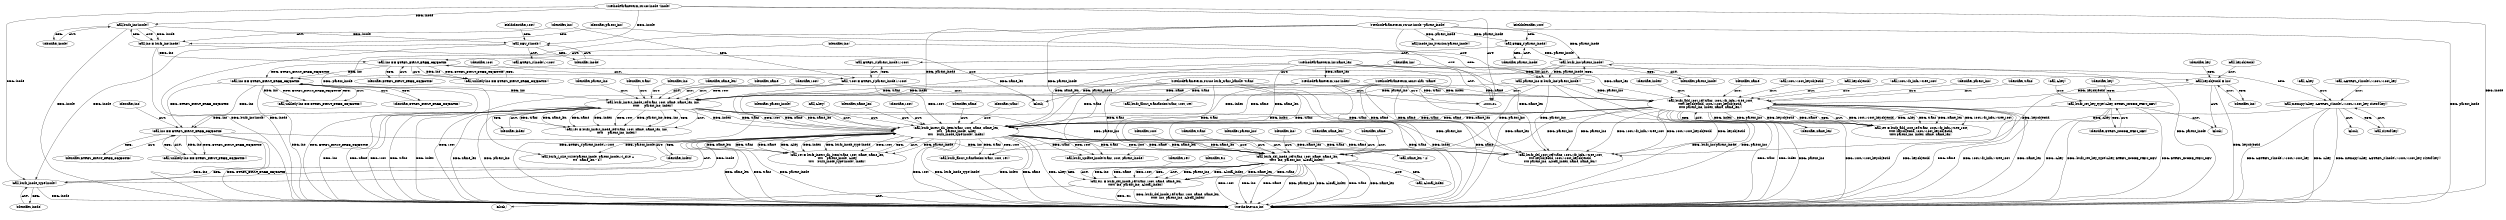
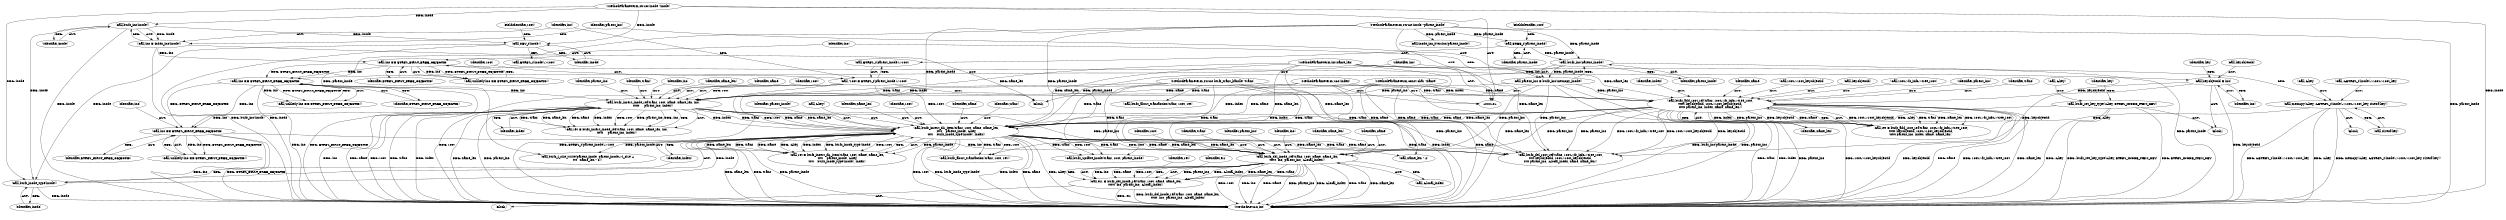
  digraph {
    n1 [label="(Call,btrfs_del_inode_ref(trans, root, name, name_len,\n\t\t\t\t\t  ino, parent_ino, &local_index))"]
    n2 [label="(Call,err = btrfs_del_inode_ref(trans, root, name, name_len,\n\t\t\t\t\t  ino, parent_ino, &local_index))"]
    n3 [label="(Call,&local_index)"]
    n4 [label="(MethodReturn,int)"]
    n5 [label="(Block,)"]
    n6 [label="(Call,btrfs_insert_dir_item(trans, root, name, name_len,\n \t\t\t\t    parent_inode, &key,\n \t\t\t\t    btrfs_inode_type(inode), index))"]
    n7 [label="(Call,ret = btrfs_insert_dir_item(trans, root, name, name_len,\n \t\t\t\t    parent_inode, &key,\n \t\t\t\t    btrfs_inode_type(inode), index))"]
    n8 [label="(Call,btrfs_i_size_write(parent_inode, parent_inode->i_size +\n\t\t\t   name_len * 2))"]
    n9 [label="(Call,btrfs_abort_transaction(trans, root, ret))"]
    n10 [label="(Call,btrfs_del_root_ref(trans, root->fs_info->tree_root,\n\t\t\t\t key.objectid, root->root_key.objectid,\n\t\t\t\t parent_ino, &local_index, name, name_len))"]
    n11 [label="(Call,btrfs_update_inode(trans, root, parent_inode))"]
    n12 [label="(Call,name_len * 2)"]
    n13 [label="(Identifier,index)"]
    n14 [label="(Call,btrfs_inode_type(inode))"]
    n15 [label="(Call,btrfs_insert_inode_ref(trans, root, name, name_len, ino,\n\t\t\t\t\t     parent_ino, index))"]
    n16 [label="(Call,ino == BTRFS_FIRST_FREE_OBJECTID)"]
    n17 [label="(Identifier,index)"]
    n18 [label="(Call,ret = btrfs_insert_inode_ref(trans, root, name, name_len, ino,\n\t\t\t\t\t     parent_ino, index))"]
    n19 [label="(Identifier,BTRFS_FIRST_FREE_OBJECTID)"]
    n20 [label="(Call,unlikely(ino == BTRFS_FIRST_FREE_OBJECTID))"]
    n21 [label="(MethodParameterIn,struct btrfs_trans_handle *trans)"]
    n22 [label="(Call,btrfs_add_root_ref(trans, root->fs_info->tree_root,\n\t\t\t\t\t key.objectid, root->root_key.objectid,\n\t\t\t\t\t parent_ino, index, name, name_len))"]
    n23 [label="(Call,btrfs_abort_transaction(trans, root, ret))"]
    n24 [label="(Identifier,name_len)"]
    n25 [label="(Call,ret = btrfs_add_root_ref(trans, root->fs_info->tree_root,\n\t\t\t\t\t key.objectid, root->root_key.objectid,\n\t\t\t\t\t parent_ino, index, name, name_len))"]
    n26 [label="(Call,*root = BTRFS_I(parent_inode)->root)"]
    n27 [label="(Call,BTRFS_I(parent_inode)->root)"]
    n28 [label="(Block,)"]
    n29 [label="(MethodParameterIn,const char *name)"]
    1000101
    n31 [label="(MethodParameterIn,int name_len)"]
    n32 [label="(Call,ino == BTRFS_FIRST_FREE_OBJECTID)"]
    n33 [label="(Identifier,BTRFS_FIRST_FREE_OBJECTID)"]
    n34 [label="(Call,unlikely(ino == BTRFS_FIRST_FREE_OBJECTID))"]
    n35 [label="(Call,ino == BTRFS_FIRST_FREE_OBJECTID)"]
    n36 [label="(Call,key.objectid = ino)"]
    n37 [label="(Identifier,BTRFS_FIRST_FREE_OBJECTID)"]
    n38 [label="(Call,unlikely(ino == BTRFS_FIRST_FREE_OBJECTID))"]
    n39 [label="(Block,)"]
    n40 [label="(Identifier,ino)"]
-   n41 [label="(Call,ino = btrfs_ino(inode))"]
+   n41 [label="(Call,ino = index_ino(inode))"]
    n42 [label="(Call,btrfs_ino(inode))"]
    n43 [label="(Call,KEY_I(inode))"]
    n44 [label="(Identifier,inode)"]
    n45 [label="(Identifier,inode)"]
    n46 [label="(Identifier,inode)"]
    n47 [label="(Call,BTRFS_I(inode)->root)"]
    n48 [label="(MethodParameterIn,struct inode *inode)"]
-   n49 [label="(Call,parent_ino = btrfs_ino(parent_inode))"]
+   n49 [label="(Call,parent_ino = btrfs_ino(memcpy_inode))"]
    n50 [label="(Call,btrfs_ino(parent_inode))"]
    n51 [label="(Identifier,parent_inode)"]
    n52 [label="(Call,FREE_I(parent_inode))"]
    n53 [label="(Identifier,parent_inode)"]
    n54 [label="(MethodParameterIn,struct inode *parent_inode)"]
    n55 [label="(Call,inode_inc_iversion(parent_inode))"]
    n56 [label="(MethodParameterIn,u64 index)"]
    n57 [label="(Call,memcpy(&key, &BTRFS_I(inode)->root->root_key, sizeof(key)))"]
    n58 [label="(Block,)"]
    n59 [label="(Call,sizeof(key))"]
    n60 [label="(Call,btrfs_set_key_type(&key, BTRFS_INODE_ITEM_KEY))"]
-   n61 [label="(Identifier,BTRFS_INODE_ITEM_KEY)"]
    n62 [label="(Identifier,root)"]
    n63 [label="(Identifier,trans)"]
    n64 [label="(Identifier,root)"]
    n65 [label="(Call,&BTRFS_I(inode)->root->root_key)"]
    n66 [label="(Call,&key)"]
    n67 [label="(Identifier,ino)"]
    n68 [label="(FieldIdentifier,root)"]
    n69 [label="(Identifier,name_len)"]
    n70 [label="(Call,root->fs_info->tree_root)"]
    n71 [label="(Identifier,parent_ino)"]
    n72 [label="(Identifier,root)"]
    n73 [label="(Identifier,parent_ino)"]
    n74 [label="(Identifier,ret)"]
    n75 [label="(Identifier,parent_ino)"]
    n76 [label="(Identifier,name)"]
    n77 [label="(Identifier,ino)"]
    n78 [label="(Identifier,trans)"]
    n79 [label="(Identifier,ino)"]
    n80 [label="(Identifier,trans)"]
    n81 [label="(Identifier,ino)"]
    n82 [label="(Identifier,index)"]
    n83 [label="(Call,key.objectid)"]
    n84 [label="(Identifier,name_len)"]
    n85 [label="(Call,&key)"]
    n86 [label="(FieldIdentifier,root)"]
    n87 [label="(Identifier,ino)"]
    n88 [label="(Call,&key)"]
    n89 [label="(Identifier,name)"]
    n90 [label="(Identifier,name)"]
    n91 [label="(Call,root->root_key.objectid)"]
    n92 [label="(Identifier,trans)"]
    n93 [label="(Identifier,ino)"]
    n94 [label="(Identifier,name_len)"]
    n95 [label="(Identifier,err)"]
    n96 [label="(Identifier,parent_ino)"]
    n97 [label="(Identifier,key)"]
    n98 [label="(Identifier,key)"]
    n99 [label="(Identifier,name)"]
    n100 [label="(Identifier,root)"]
    n101 [label="(Identifier,parent_inode)"]
    n102 [label="(Call,key.objectid)"]
    n1 -> n2 [label="AST: "]
    n1 -> n2 [label="DDG: parent_ino"]
    n1 -> n2 [label="DDG: &local_index"]
    n1 -> n2 [label="DDG: name_len"]
    n1 -> n2 [label="DDG: trans"]
    n1 -> n2 [label="DDG: ino"]
    n1 -> n2 [label="DDG: name"]
    n1 -> n2 [label="DDG: root"]
    n1 -> n3 [label="CFG: "]
    n1 -> n4 [label="DDG: root"]
    n1 -> n4 [label="DDG: ino"]
    n1 -> n4 [label="DDG: name"]
    n1 -> n4 [label="DDG: parent_ino"]
    n1 -> n4 [label="DDG: &local_index"]
    n1 -> n4 [label="DDG: trans"]
    n1 -> n4 [label="DDG: name_len"]
    n2 -> n1 [label="CFG: "]
    n2 -> n4 [label="DDG: err"]
    n2 -> n4 [label="DDG: btrfs_del_inode_ref(trans, root, name, name_len,\n\t\t\t\t\t  ino, parent_ino, &local_index)"]
    n2 -> n5 [label="AST: "]
    n3 -> n1 [label="AST: "]
    n6 -> n1 [label="DDG: trans"]
    n6 -> n1 [label="DDG: root"]
    n6 -> n1 [label="DDG: name"]
    n6 -> n1 [label="DDG: name_len"]
    n6 -> n4 [label="DDG: btrfs_inode_type(inode)"]
    n6 -> n4 [label="DDG: index"]
    n6 -> n4 [label="DDG: name"]
    n6 -> n4 [label="DDG: &key"]
    n6 -> n4 [label="DDG: name_len"]
    n6 -> n4 [label="DDG: trans"]
    n6 -> n4 [label="DDG: parent_inode"]
    n6 -> n4 [label="DDG: root"]
    n6 -> n7 [label="AST: "]
    n6 -> n7 [label="DDG: parent_inode"]
    n6 -> n7 [label="DDG: name_len"]
    n6 -> n7 [label="DDG: trans"]
    n6 -> n7 [label="DDG: name"]
    n6 -> n7 [label="DDG: &key"]
    n6 -> n7 [label="DDG: index"]
    n6 -> n7 [label="DDG: btrfs_inode_type(inode)"]
    n6 -> n7 [label="DDG: root"]
    n6 -> n8 [label="DDG: parent_inode"]
    n6 -> n9 [label="DDG: trans"]
    n6 -> n9 [label="DDG: root"]
    n6 -> n10 [label="DDG: trans"]
    n6 -> n10 [label="DDG: name"]
    n6 -> n10 [label="DDG: name_len"]
    n6 -> n11 [label="DDG: trans"]
    n6 -> n11 [label="DDG: root"]
    n6 -> n12 [label="DDG: name_len"]
    n6 -> n13 [label="CFG: "]
    n7 -> n6 [label="CFG: "]
    n13 -> n6 [label="AST: "]
    n13 -> n14 [label="CFG: "]
    n14 -> n4 [label="DDG: inode"]
    n14 -> n6 [label="AST: "]
    n14 -> n6 [label="DDG: inode"]
    n14 -> n45 [label="CFG: "]
    n15 -> n1 [label="DDG: parent_ino"]
    n15 -> n4 [label="DDG: root"]
    n15 -> n4 [label="DDG: trans"]
    n15 -> n4 [label="DDG: index"]
    n15 -> n4 [label="DDG: name_len"]
    n15 -> n4 [label="DDG: parent_ino"]
    n15 -> n4 [label="DDG: ino"]
    n15 -> n4 [label="DDG: name"]
    n15 -> n6 [label="DDG: trans"]
    n15 -> n6 [label="DDG: root"]
    n15 -> n6 [label="DDG: name"]
    n15 -> n6 [label="DDG: name_len"]
    n15 -> n6 [label="DDG: index"]
    n15 -> n10 [label="DDG: parent_ino"]
    n15 -> n16 [label="DDG: ino"]
    n15 -> n17 [label="CFG: "]
    n15 -> n18 [label="AST: "]
    n15 -> n18 [label="DDG: trans"]
    n15 -> n18 [label="DDG: name_len"]
    n15 -> n18 [label="DDG: name"]
    n15 -> n18 [label="DDG: index"]
    n15 -> n18 [label="DDG: root"]
    n15 -> n18 [label="DDG: parent_ino"]
    n15 -> n18 [label="DDG: ino"]
    n16 -> n1 [label="DDG: ino"]
    n16 -> n4 [label="DDG: ino"]
    n16 -> n4 [label="DDG: BTRFS_FIRST_FREE_OBJECTID"]
    n16 -> n19 [label="CFG: "]
    n16 -> n20 [label="AST: "]
    n16 -> n20 [label="DDG: ino"]
    n16 -> n20 [label="DDG: BTRFS_FIRST_FREE_OBJECTID"]
    n17 -> n15 [label="AST: "]
    n18 -> n15 [label="CFG: "]
    n19 -> n16 [label="AST: "]
    n20 -> n16 [label="CFG: "]
    n21 -> n1 [label="DDG: trans"]
    n21 -> n4 [label="DDG: trans"]
    n21 -> n6 [label="DDG: trans"]
    n21 -> n9 [label="DDG: trans"]
    n21 -> n10 [label="DDG: trans"]
    n21 -> n11 [label="DDG: trans"]
    n21 -> n15 [label="DDG: trans"]
    n21 -> n22 [label="DDG: trans"]
    n21 -> n23 [label="DDG: trans"]
    n22 -> n1 [label="DDG: parent_ino"]
    n22 -> n4 [label="DDG: index"]
    n22 -> n4 [label="DDG: parent_ino"]
    n22 -> n4 [label="DDG: root->root_key.objectid"]
    n22 -> n4 [label="DDG: key.objectid"]
    n22 -> n4 [label="DDG: name"]
    n22 -> n4 [label="DDG: root->fs_info->tree_root"]
    n22 -> n4 [label="DDG: name_len"]
    n22 -> n4 [label="DDG: trans"]
    n22 -> n6 [label="DDG: trans"]
    n22 -> n6 [label="DDG: name"]
    n22 -> n6 [label="DDG: name_len"]
    n22 -> n6 [label="DDG: index"]
    n22 -> n10 [label="DDG: root->fs_info->tree_root"]
    n22 -> n10 [label="DDG: key.objectid"]
    n22 -> n10 [label="DDG: root->root_key.objectid"]
    n22 -> n10 [label="DDG: parent_ino"]
    n22 -> n24 [label="CFG: "]
    n22 -> n25 [label="AST: "]
    n22 -> n25 [label="DDG: root->root_key.objectid"]
    n22 -> n25 [label="DDG: trans"]
    n22 -> n25 [label="DDG: name_len"]
    n22 -> n25 [label="DDG: root->fs_info->tree_root"]
    n22 -> n25 [label="DDG: index"]
    n22 -> n25 [label="DDG: parent_ino"]
    n22 -> n25 [label="DDG: key.objectid"]
    n22 -> n25 [label="DDG: name"]
    n24 -> n22 [label="AST: "]
    n25 -> n22 [label="CFG: "]
    n26 -> n4 [label="DDG: root"]
    n26 -> n4 [label="DDG: BTRFS_I(parent_inode)->root"]
    n26 -> n6 [label="DDG: root"]
    n26 -> n15 [label="DDG: root"]
    n26 -> n27 [label="CFG: "]
    n26 -> n28 [label="AST: "]
    n27 -> n26 [label="AST: "]
    n29 -> n1 [label="DDG: name"]
    n29 -> n4 [label="DDG: name"]
    n29 -> n6 [label="DDG: name"]
    n29 -> n10 [label="DDG: name"]
    n29 -> n15 [label="DDG: name"]
    n29 -> n22 [label="DDG: name"]
    n29 -> 1000101 [label="AST: "]
    n31 -> n1 [label="DDG: name_len"]
    n31 -> n4 [label="DDG: name_len"]
    n31 -> n6 [label="DDG: name_len"]
    n31 -> n10 [label="DDG: name_len"]
-   n31 -> n56 [label="DDG: name_len"]
+   n31 -> n12 [label="DDG: name_len"]
    n31 -> n15 [label="DDG: name_len"]
    n31 -> n22 [label="DDG: name_len"]
    n31 -> 1000101 [label="AST: "]
    n32 -> n4 [label="DDG: ino"]
    n32 -> n4 [label="DDG: BTRFS_FIRST_FREE_OBJECTID"]
    n32 -> n15 [label="DDG: ino"]
    n32 -> n16 [label="DDG: ino"]
    n32 -> n16 [label="DDG: BTRFS_FIRST_FREE_OBJECTID"]
    n32 -> n33 [label="CFG: "]
    n32 -> n34 [label="AST: "]
    n32 -> n34 [label="DDG: ino"]
    n32 -> n34 [label="DDG: BTRFS_FIRST_FREE_OBJECTID"]
    n33 -> n32 [label="AST: "]
    n34 -> n32 [label="CFG: "]
    n35 -> n32 [label="DDG: ino"]
    n35 -> n32 [label="DDG: BTRFS_FIRST_FREE_OBJECTID"]
    n35 -> n36 [label="DDG: ino"]
    n35 -> n37 [label="CFG: "]
    n35 -> n38 [label="AST: "]
    n35 -> n38 [label="DDG: ino"]
    n35 -> n38 [label="DDG: BTRFS_FIRST_FREE_OBJECTID"]
    n36 -> n4 [label="DDG: key.objectid"]
    n36 -> n10 [label="DDG: key.objectid"]
    n36 -> n22 [label="DDG: key.objectid"]
    n36 -> n39 [label="AST: "]
    n36 -> n40 [label="CFG: "]
    n37 -> n35 [label="AST: "]
    n38 -> n35 [label="CFG: "]
    n40 -> n36 [label="AST: "]
    n41 -> n4 [label="DDG: btrfs_ino(inode)"]
    n41 -> n28 [label="AST: "]
    n41 -> n35 [label="DDG: ino"]
    n41 -> n42 [label="CFG: "]
    n42 -> n4 [label="DDG: inode"]
+   n42 -> n14 [label="DDG: inode"]
    n42 -> n41 [label="AST: "]
    n42 -> n41 [label="DDG: inode"]
    n42 -> n43 [label="DDG: inode"]
    n42 -> n44 [label="CFG: "]
    n43 -> n4 [label="DDG: inode"]
    n43 -> n14 [label="DDG: inode"]
    n43 -> n46 [label="CFG: "]
-   n43 -> n47 [label="AST: "]
+   n43 -> n47 [label="KEY: "]
    n44 -> n42 [label="AST: "]
    n45 -> n14 [label="AST: "]
    n46 -> n43 [label="AST: "]
    n48 -> n4 [label="DDG: inode"]
    n48 -> n14 [label="DDG: inode"]
    n48 -> 1000101 [label="AST: "]
    n48 -> n42 [label="DDG: inode"]
    n48 -> n43 [label="DDG: inode"]
    n49 -> n1 [label="DDG: parent_ino"]
    n49 -> n4 [label="DDG: btrfs_ino(parent_inode)"]
    n49 -> n4 [label="DDG: parent_ino"]
    n49 -> n10 [label="DDG: parent_ino"]
    n49 -> n15 [label="DDG: parent_ino"]
    n49 -> n22 [label="DDG: parent_ino"]
    n49 -> n28 [label="AST: "]
    n49 -> n50 [label="CFG: "]
    n50 -> n4 [label="DDG: parent_inode"]
    n50 -> n6 [label="DDG: parent_inode"]
    n50 -> n49 [label="AST: "]
    n50 -> n49 [label="DDG: parent_inode"]
    n50 -> n51 [label="CFG: "]
    n51 -> n50 [label="AST: "]
    n52 -> n27 [label="AST: "]
    n52 -> n50 [label="DDG: parent_inode"]
    n52 -> n53 [label="CFG: "]
    n53 -> n52 [label="AST: "]
    n54 -> n4 [label="DDG: parent_inode"]
    n54 -> n6 [label="DDG: parent_inode"]
    n54 -> n8 [label="DDG: parent_inode"]
    n54 -> n11 [label="DDG: parent_inode"]
    n54 -> 1000101 [label="AST: "]
    n54 -> n50 [label="DDG: parent_inode"]
    n54 -> n52 [label="DDG: parent_inode"]
    n54 -> n55 [label="DDG: parent_inode"]
    n56 -> n4 [label="DDG: index"]
    n56 -> n6 [label="DDG: index"]
    n56 -> n15 [label="DDG: index"]
    n56 -> n22 [label="DDG: index"]
    n56 -> 1000101 [label="AST: "]
    n57 -> n4 [label="DDG: &BTRFS_I(inode)->root->root_key"]
    n57 -> n4 [label="DDG: &key"]
    n57 -> n4 [label="DDG: memcpy(&key, &BTRFS_I(inode)->root->root_key, sizeof(key))"]
    n57 -> n6 [label="DDG: &key"]
    n57 -> n58 [label="AST: "]
    n57 -> n59 [label="CFG: "]
    n59 -> n57 [label="AST: "]
    n60 -> n4 [label="DDG: btrfs_set_key_type(&key, BTRFS_INODE_ITEM_KEY)"]
    n60 -> n4 [label="DDG: BTRFS_INODE_ITEM_KEY"]
    n60 -> n4 [label="DDG: &key"]
    n60 -> n6 [label="DDG: &key"]
    n60 -> n39 [label="AST: "]
-   n60 -> n61 [label="CFG: "]
-   n61 -> n60 [label="AST: "]
    n62 -> n1 [label="AST: "]
    n63 -> n1 [label="AST: "]
    n64 -> n26 [label="AST: "]
    n65 -> n57 [label="AST: "]
    n66 -> n6 [label="AST: "]
    n67 -> n26 [label="CFG: "]
    n67 -> n41 [label="AST: "]
    n68 -> n43 [label="CFG: "]
    n69 -> n6 [label="AST: "]
    n70 -> n22 [label="AST: "]
    n71 -> n1 [label="AST: "]
    n72 -> n6 [label="AST: "]
    n73 -> n15 [label="AST: "]
    n74 -> n2 [label="CFG: "]
    n75 -> n22 [label="AST: "]
    n76 -> n6 [label="AST: "]
    n77 -> n32 [label="AST: "]
    n77 -> n57 [label="CFG: "]
    n78 -> n15 [label="AST: "]
    n79 -> n1 [label="AST: "]
    n80 -> n22 [label="AST: "]
    n81 -> n15 [label="AST: "]
    n82 -> n22 [label="AST: "]
    n83 -> n36 [label="AST: "]
    n84 -> n1 [label="AST: "]
    n85 -> n60 [label="AST: "]
    n86 -> n52 [label="CFG: "]
    n87 -> n16 [label="AST: "]
    n88 -> n57 [label="AST: "]
    n89 -> n1 [label="AST: "]
    n90 -> n22 [label="AST: "]
    n91 -> n22 [label="AST: "]
    n92 -> n6 [label="AST: "]
    n93 -> n35 [label="AST: "]
    n93 -> n49 [label="CFG: "]
    n94 -> n15 [label="AST: "]
    n95 -> n2 [label="AST: "]
    n96 -> n41 [label="CFG: "]
    n96 -> n49 [label="AST: "]
    n97 -> n36 [label="CFG: "]
    n98 -> n60 [label="CFG: "]
    n99 -> n15 [label="AST: "]
    n100 -> n15 [label="AST: "]
    n101 -> n6 [label="AST: "]
    n102 -> n22 [label="AST: "]
  }
